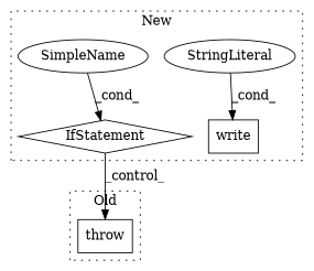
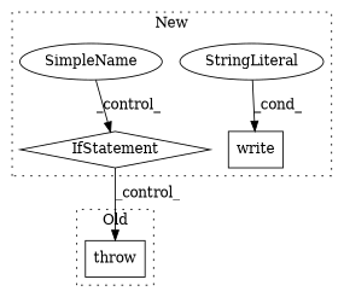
  digraph {
    node [shape=box]
    n1 [a=32 l="6,1" label=write s="9634,9644"]
    n2 [a=45 l=4 label=StringLiteral s=9640 shape=ellipse]
    n3 [a=25 l="4,2" label=IfStatement s="9196,9218" shape=diamond]
    n4 [a=42 label=SimpleName shape=ellipse]
    n5 [a=53 l=6 label=throw s=9120]
    subgraph cluster_1 {
      label=New
      style=dotted
      n1
      n2
      n3
      n4
    }
    subgraph cluster_2 {
      label=Old
      style=dotted
      n5
    }
    n2 -> n1 [label=_cond_]
    n3 -> n5 [label=_control_]
-   n4 -> n3 [label=_cond_]
+   n4 -> n3 [label=_control_]
  }
